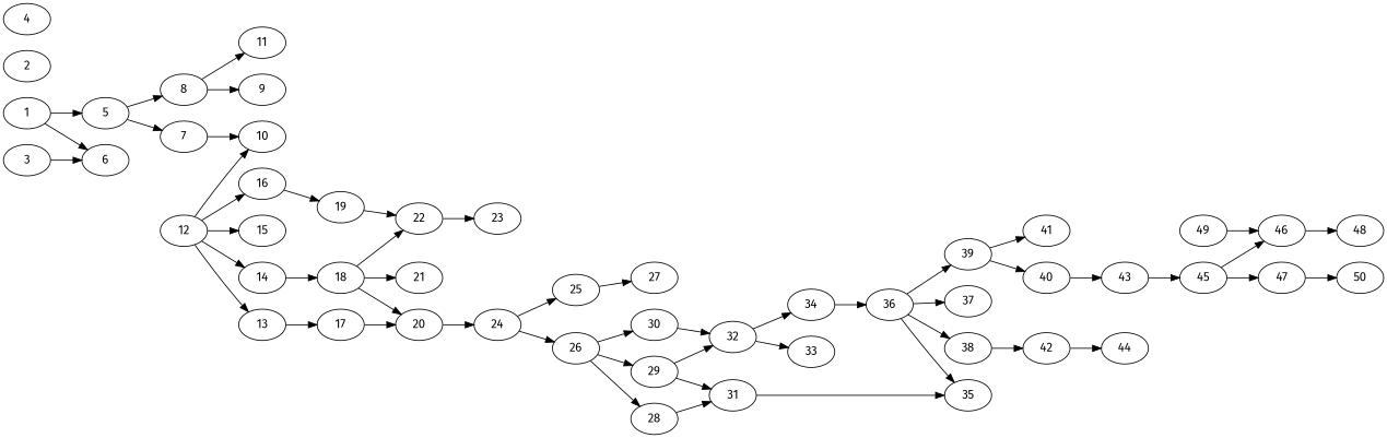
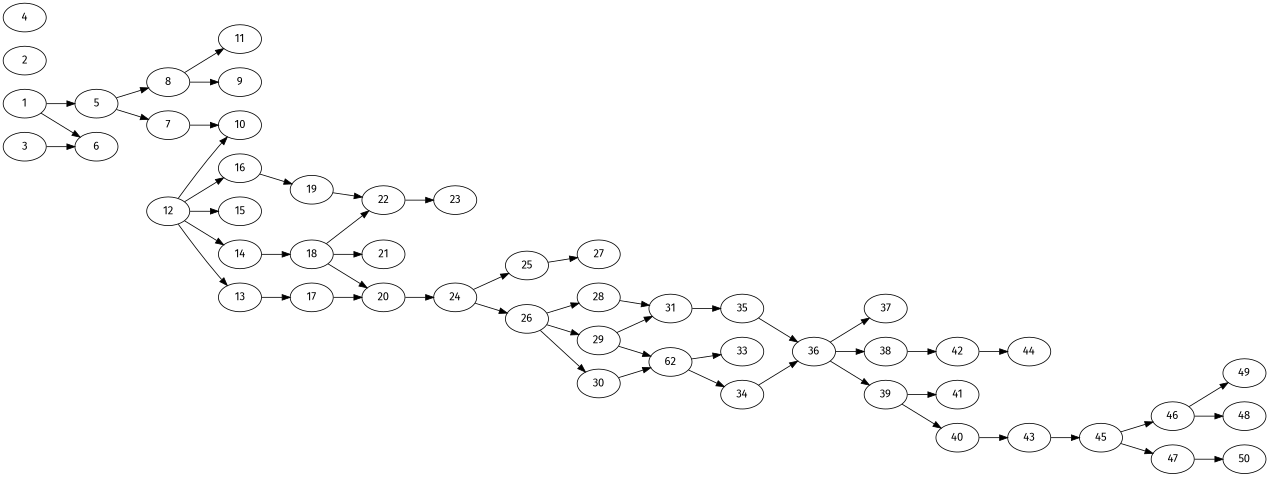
  digraph {
    fontname="Fira Sans"
    rankdir=LR
    node [alpha=0.02 fontname="Fira Sans"]
    edge [fontname="Fira Sans"]
    1 [expect_size=21332992]
    5 [alpha=0.16 expect_size=6209536]
    6 [alpha=0.09 expect_size=6479872]
    7 [alpha=0.17 expect_size=33419264]
    8 [alpha=0.10 expect_size=29626368]
    10 [alpha=0.12 expect_size=41584640]
    9 [expect_size=29672448]
    11 [alpha=0.09 expect_size=33525760]
    2 [alpha=0.03 expect_size=31810560]
    3 [alpha=0.04 expect_size=40852480]
    4 [alpha=0.01 expect_size=34983936]
    12 [alpha=0.10 expect_size=38374400]
    13 [alpha=0.19 expect_size=46423040]
    14 [alpha=0.12 expect_size=7723008]
    15 [alpha=0.10 expect_size=10278912]
    16 [alpha=0.06 expect_size=47684608]
    17 [alpha=0.08 expect_size=22814720]
    18 [alpha=0.18 expect_size=15420416]
    19 [expect_size=38408192]
    20 [alpha=0.08 expect_size=43305984]
    22 [alpha=0.04 expect_size=46043136]
    21 [alpha=0.00 expect_size=23841792]
    24 [alpha=0.14 expect_size=20162560]
    23 [expect_size=22065152]
    25 [alpha=0.06 expect_size=48574464]
    26 [alpha=0.18 expect_size=24849408]
    27 [expect_size=40037376]
    28 [alpha=0.17 expect_size=11511808]
    29 [expect_size=6393856]
    30 [expect_size=11071488]
    31 [alpha=0.14 expect_size=28964864]
-   32 [alpha=0.01 expect_size=28978176]
+   32 [alpha=0.01 expect_size=28978176 label=62]
    35 [alpha=0.17 expect_size=28980224]
    33 [alpha=0.05 expect_size=37681152]
    34 [alpha=0.10 expect_size=43496448]
    36 [expect_size=42287104]
    37 [alpha=0.14 expect_size=37466112]
    38 [alpha=0.11 expect_size=42696704]
    39 [expect_size=35174400]
    42 [alpha=0.16 expect_size=31245312]
    40 [alpha=0.09 expect_size=39330816]
    41 [alpha=0.04 expect_size=44321792]
    44 [alpha=0.01 expect_size=44278784]
    43 [alpha=0.15 expect_size=33231872]
    45 [alpha=0.04 expect_size=19678208]
    46 [alpha=0.17 expect_size=11653120]
    47 [alpha=0.04 expect_size=15460352]
    48 [alpha=0.13 expect_size=48671744]
    49 [alpha=0.04 expect_size=27095040]
    50 [alpha=0.16 expect_size=31079424]
    1 -> 5
    1 -> 6
    5 -> 7
    5 -> 8
    7 -> 10
    8 -> 9
    8 -> 11
    3 -> 6
    12 -> 10
    12 -> 13
    12 -> 14
    12 -> 15
    12 -> 16
    13 -> 17
    14 -> 18
    16 -> 19
    17 -> 20
    18 -> 20
    18 -> 22
    18 -> 21
    19 -> 22
    20 -> 24
    22 -> 23
    24 -> 25
    24 -> 26
    25 -> 27
    26 -> 28
    26 -> 29
    26 -> 30
    28 -> 31
    29 -> 31
    29 -> 32
    30 -> 32
    31 -> 35
    32 -> 33
    32 -> 34
-   36 -> 35
+   35 -> 36
    34 -> 36
    36 -> 37
    36 -> 38
    36 -> 39
    38 -> 42
    39 -> 40
    39 -> 41
    42 -> 44
    40 -> 43
    43 -> 45
    45 -> 46
    45 -> 47
    46 -> 48
-   49 -> 46
+   46 -> 49
    47 -> 50
  }
